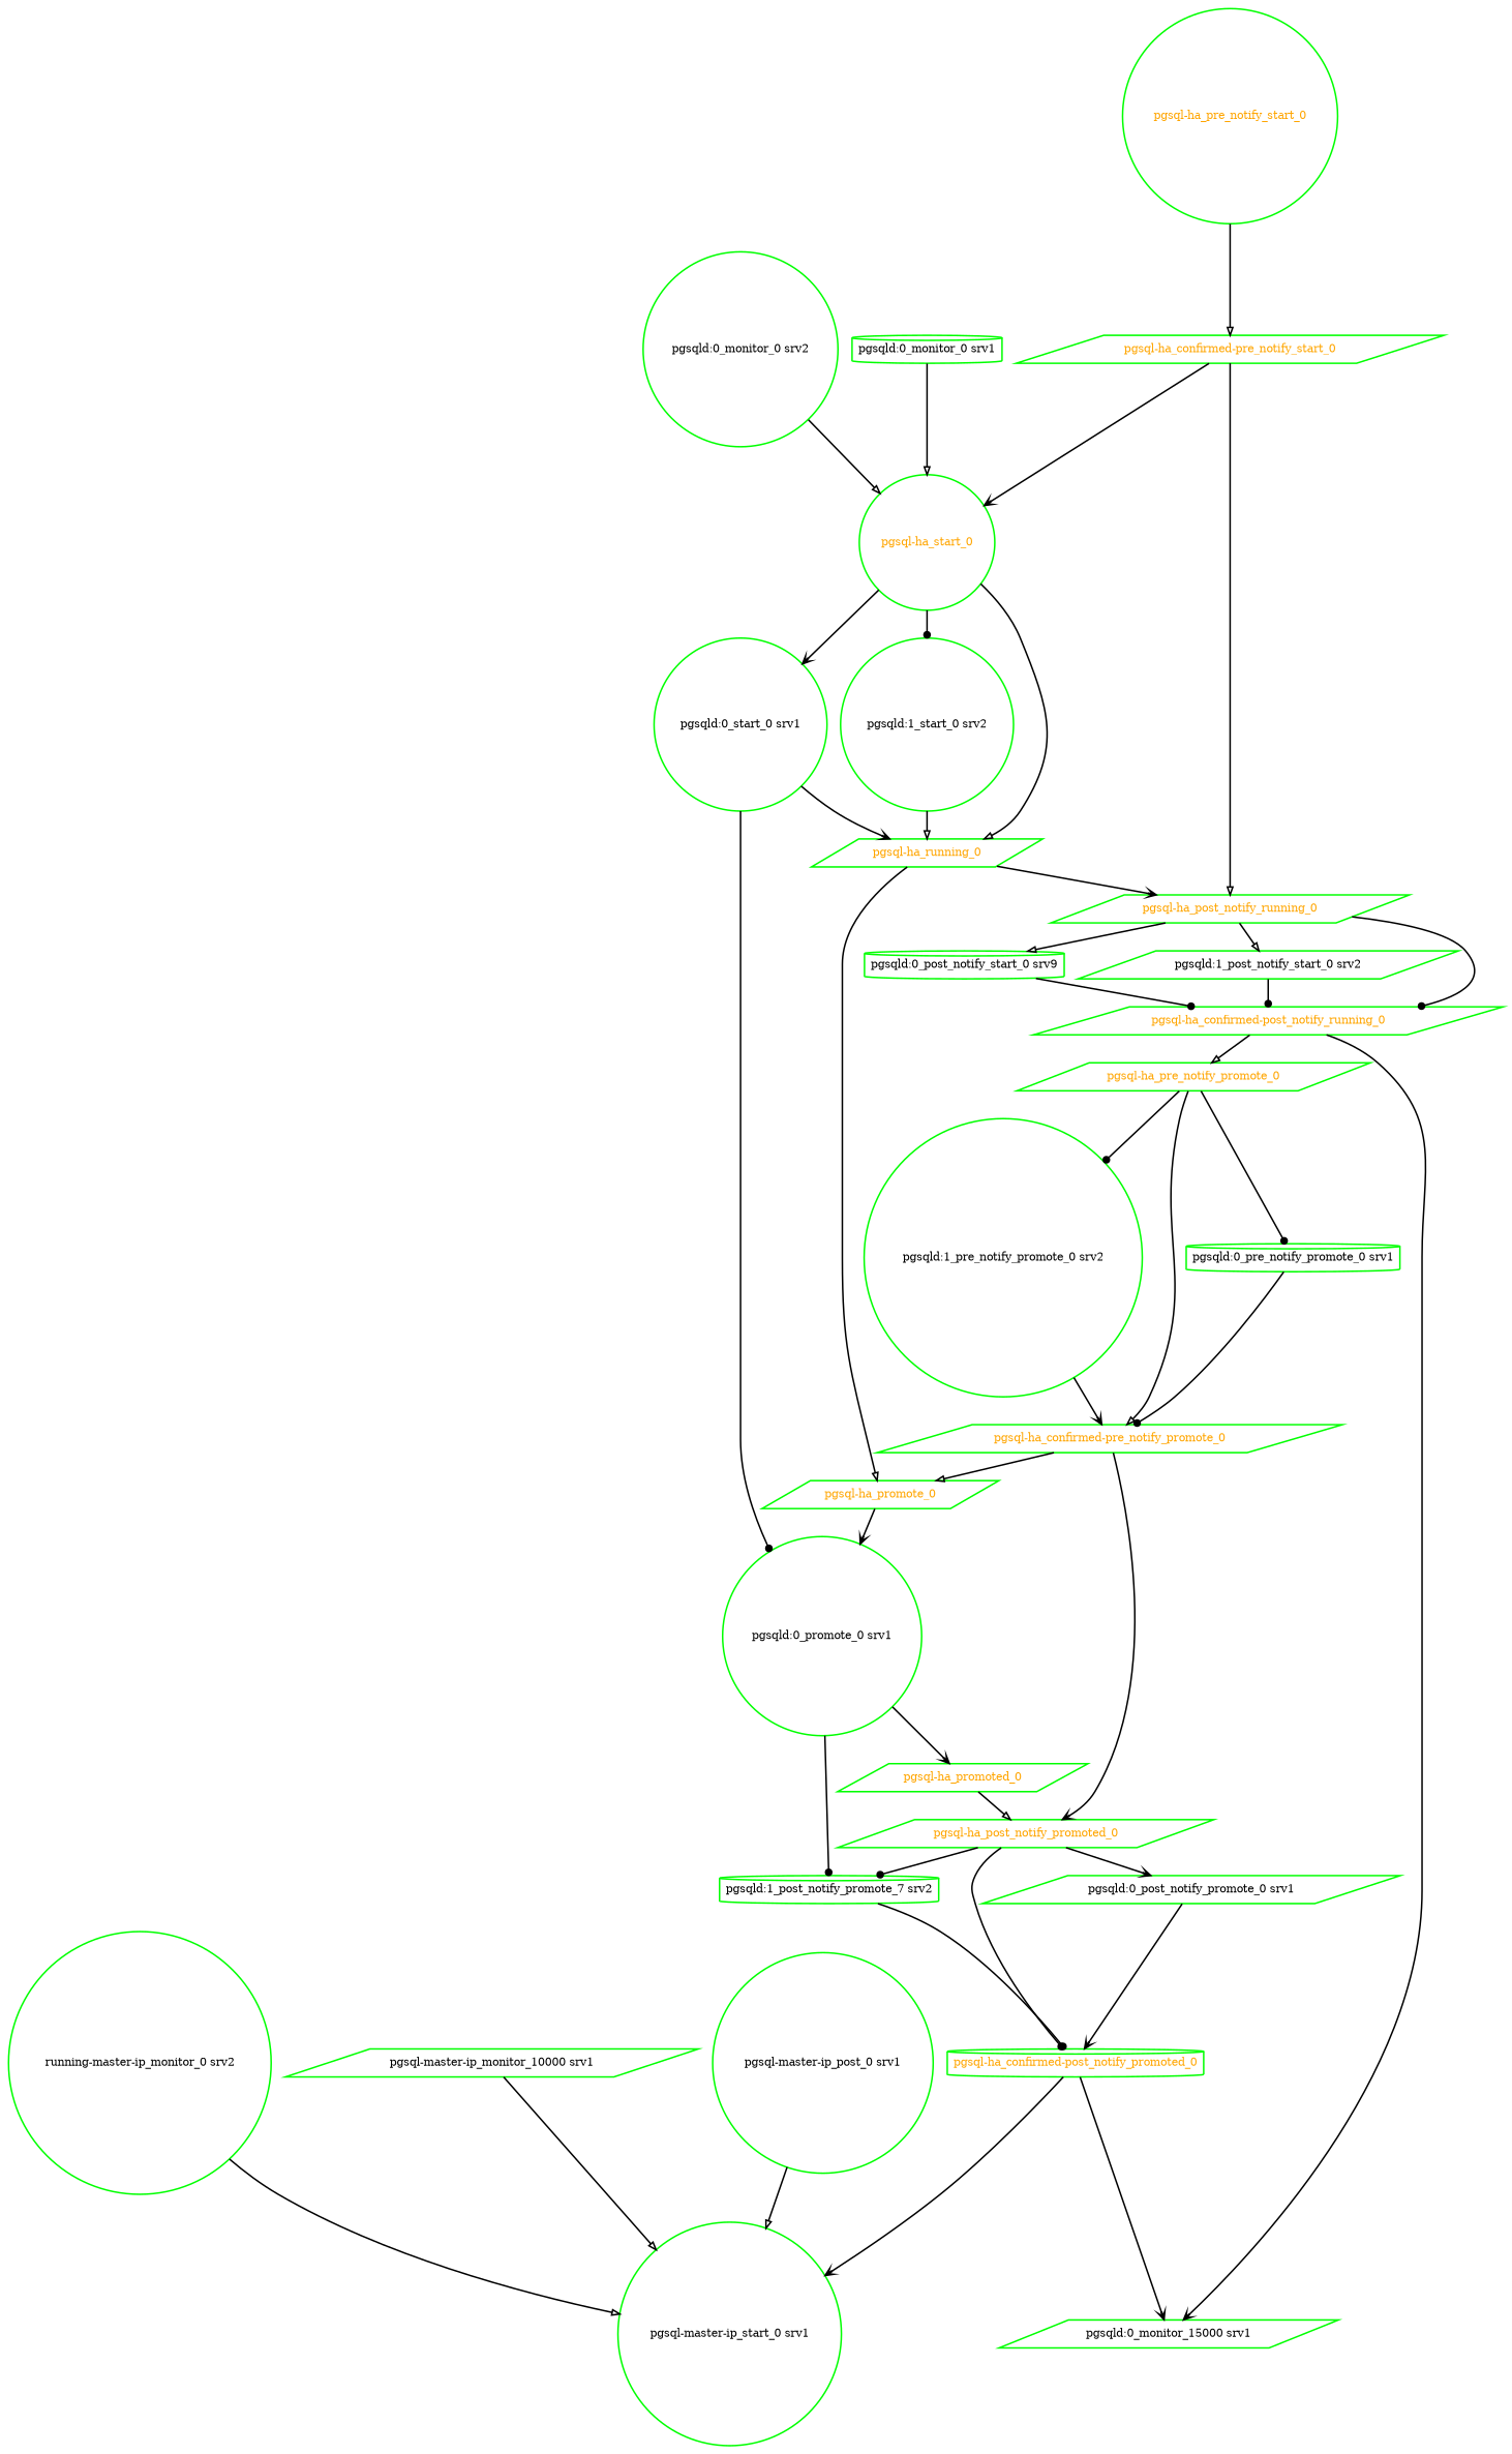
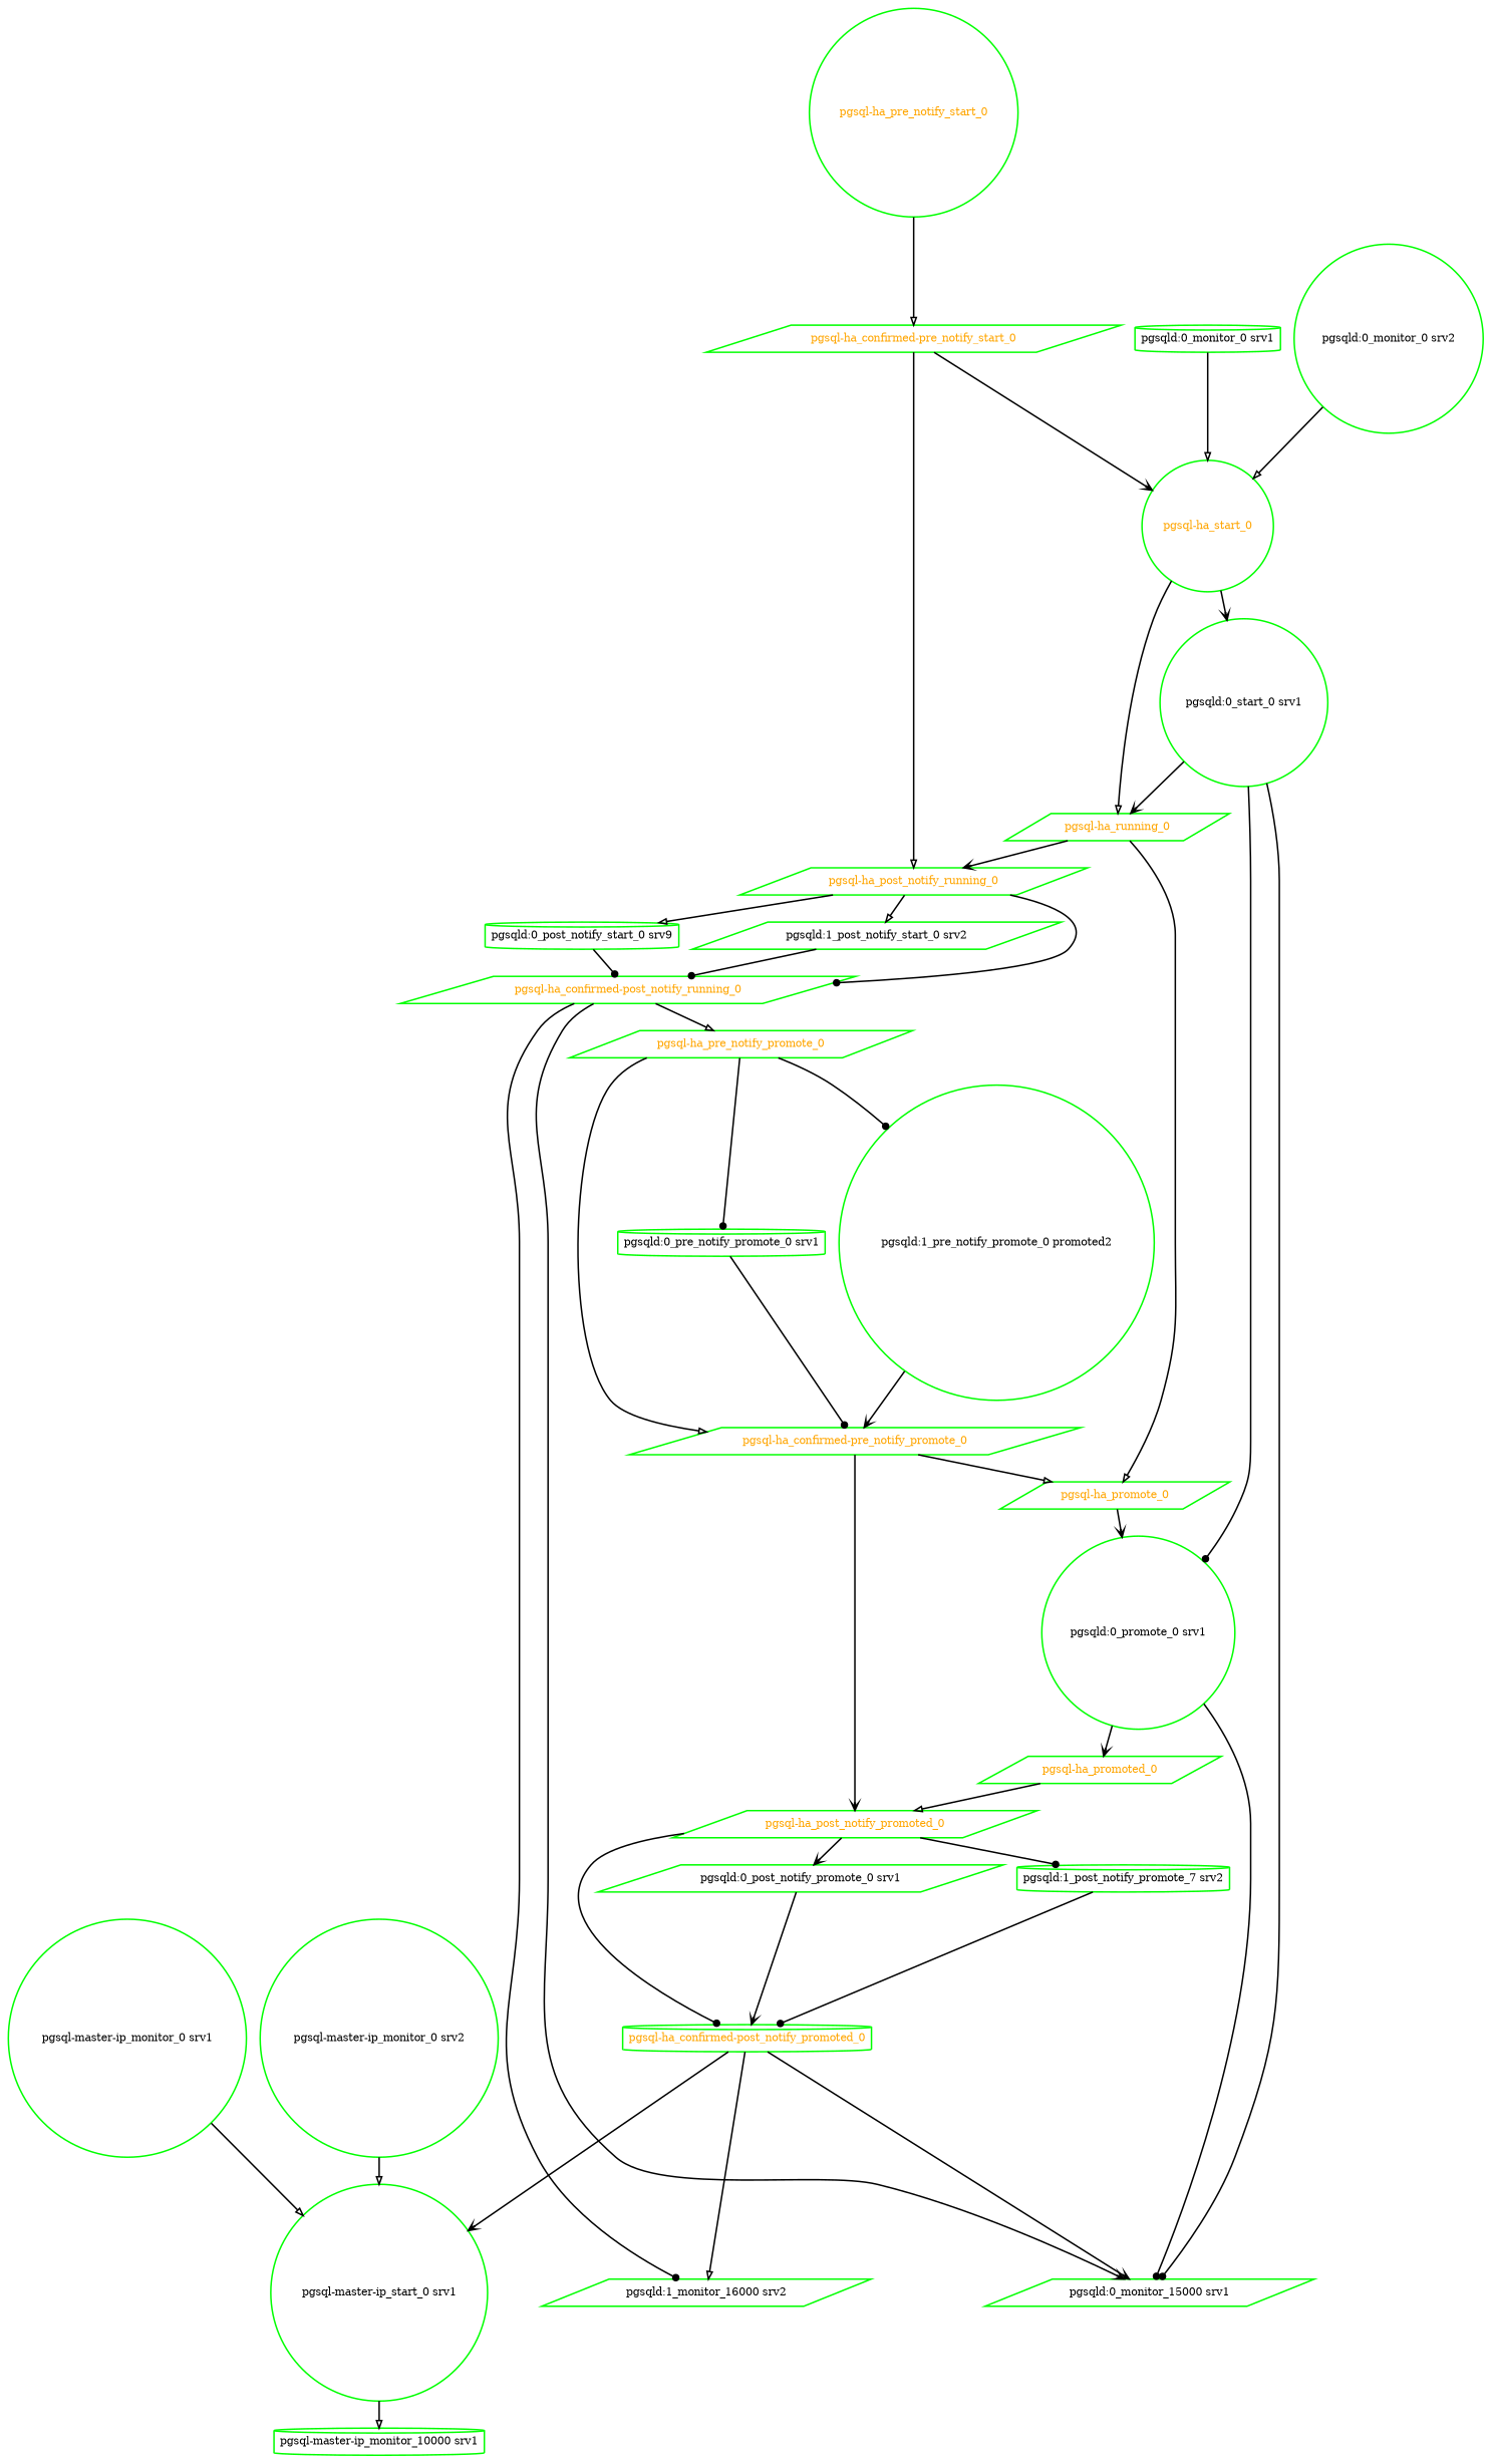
  digraph {
    node [color=green fontcolor=black shape=parallelogram style=bold]
    edge [arrowhead=onormal style=bold]
    "pgsql-ha_confirmed-post_notify_promoted_0" [fontcolor=orange shape=cylinder]
    "pgsql-master-ip_start_0 srv1" [shape=circle]
    "pgsqld:0_monitor_15000 srv1"
-   "pgsql-master-ip_monitor_10000 srv1"
+   "pgsqld:1_monitor_16000 srv2"
+   "pgsql-master-ip_monitor_10000 srv1" [shape=cylinder]
    "pgsql-ha_confirmed-post_notify_running_0" [fontcolor=orange]
    "pgsql-ha_pre_notify_promote_0" [fontcolor=orange]
    "pgsql-ha_confirmed-pre_notify_promote_0" [fontcolor=orange]
    "pgsqld:0_pre_notify_promote_0 srv1" [shape=cylinder]
-   "pgsqld:1_pre_notify_promote_0 srv2" [shape=circle]
+   "pgsqld:1_pre_notify_promote_0 srv2" [shape=circle label="pgsqld:1_pre_notify_promote_0 promoted2"]
    "pgsql-ha_post_notify_promoted_0" [fontcolor=orange]
    "pgsql-ha_promote_0" [fontcolor=orange]
    "pgsqld:0_post_notify_promote_0 srv1"
    n14 [label="pgsqld:1_post_notify_promote_7 srv2" shape=cylinder]
    "pgsqld:0_promote_0 srv1" [shape=circle]
    "pgsql-ha_promoted_0" [fontcolor=orange]
    "pgsql-ha_confirmed-pre_notify_start_0" [fontcolor=orange]
    "pgsql-ha_post_notify_running_0" [fontcolor=orange]
    "pgsql-ha_start_0" [fontcolor=orange shape=circle]
    n20 [label="pgsqld:0_post_notify_start_0 srv9" shape=cylinder]
    "pgsqld:1_post_notify_start_0 srv2"
    "pgsql-ha_running_0" [fontcolor=orange]
    "pgsqld:0_start_0 srv1" [shape=circle]
-   "pgsqld:1_start_0 srv2" [shape=circle]
    "pgsql-ha_pre_notify_start_0" [fontcolor=orange shape=circle]
-   "pgsql-master-ip_monitor_0 srv1" [shape=circle label="pgsql-master-ip_post_0 srv1"]
-   "pgsql-master-ip_monitor_0 srv2" [shape=circle label="running-master-ip_monitor_0 srv2"]
+   "pgsql-master-ip_monitor_0 srv1" [shape=circle]
+   "pgsql-master-ip_monitor_0 srv2" [shape=circle]
    "pgsqld:0_monitor_0 srv1" [shape=cylinder]
    n29 [label="pgsqld:0_monitor_0 srv2" shape=circle]
    "pgsql-ha_confirmed-post_notify_promoted_0" -> "pgsql-master-ip_start_0 srv1" [arrowhead=vee]
    "pgsql-ha_confirmed-post_notify_promoted_0" -> "pgsqld:0_monitor_15000 srv1" [arrowhead=vee]
-   "pgsql-master-ip_monitor_10000 srv1" -> "pgsql-master-ip_start_0 srv1"
+   "pgsql-ha_confirmed-post_notify_promoted_0" -> "pgsqld:1_monitor_16000 srv2"
+   "pgsql-master-ip_start_0 srv1" -> "pgsql-master-ip_monitor_10000 srv1"
    "pgsql-ha_confirmed-post_notify_running_0" -> "pgsqld:0_monitor_15000 srv1" [arrowhead=vee]
+   "pgsql-ha_confirmed-post_notify_running_0" -> "pgsqld:1_monitor_16000 srv2" [arrowhead=dot]
    "pgsql-ha_confirmed-post_notify_running_0" -> "pgsql-ha_pre_notify_promote_0"
    "pgsql-ha_pre_notify_promote_0" -> "pgsql-ha_confirmed-pre_notify_promote_0"
    "pgsql-ha_pre_notify_promote_0" -> "pgsqld:0_pre_notify_promote_0 srv1" [arrowhead=dot]
    "pgsql-ha_pre_notify_promote_0" -> "pgsqld:1_pre_notify_promote_0 srv2" [arrowhead=dot]
    "pgsql-ha_confirmed-pre_notify_promote_0" -> "pgsql-ha_post_notify_promoted_0" [arrowhead=vee]
    "pgsql-ha_confirmed-pre_notify_promote_0" -> "pgsql-ha_promote_0"
    "pgsqld:0_pre_notify_promote_0 srv1" -> "pgsql-ha_confirmed-pre_notify_promote_0" [arrowhead=dot]
    "pgsqld:1_pre_notify_promote_0 srv2" -> "pgsql-ha_confirmed-pre_notify_promote_0" [arrowhead=vee]
    "pgsql-ha_post_notify_promoted_0" -> "pgsql-ha_confirmed-post_notify_promoted_0" [arrowhead=dot]
    "pgsql-ha_post_notify_promoted_0" -> "pgsqld:0_post_notify_promote_0 srv1" [arrowhead=vee]
    "pgsql-ha_post_notify_promoted_0" -> n14 [arrowhead=dot]
    "pgsql-ha_promote_0" -> "pgsqld:0_promote_0 srv1" [arrowhead=vee]
    "pgsqld:0_post_notify_promote_0 srv1" -> "pgsql-ha_confirmed-post_notify_promoted_0" [arrowhead=vee]
    n14 -> "pgsql-ha_confirmed-post_notify_promoted_0" [arrowhead=dot]
-   "pgsqld:0_promote_0 srv1" -> n14 [arrowhead=dot]
+   "pgsqld:0_promote_0 srv1" -> "pgsqld:0_monitor_15000 srv1" [arrowhead=dot]
    "pgsqld:0_promote_0 srv1" -> "pgsql-ha_promoted_0" [arrowhead=vee]
    "pgsql-ha_promoted_0" -> "pgsql-ha_post_notify_promoted_0"
    "pgsql-ha_confirmed-pre_notify_start_0" -> "pgsql-ha_post_notify_running_0"
    "pgsql-ha_confirmed-pre_notify_start_0" -> "pgsql-ha_start_0" [arrowhead=vee]
    "pgsql-ha_post_notify_running_0" -> "pgsql-ha_confirmed-post_notify_running_0" [arrowhead=dot]
    "pgsql-ha_post_notify_running_0" -> n20
    "pgsql-ha_post_notify_running_0" -> "pgsqld:1_post_notify_start_0 srv2"
    "pgsql-ha_start_0" -> "pgsql-ha_running_0"
    "pgsql-ha_start_0" -> "pgsqld:0_start_0 srv1" [arrowhead=vee]
-   "pgsql-ha_start_0" -> "pgsqld:1_start_0 srv2" [arrowhead=dot]
    n20 -> "pgsql-ha_confirmed-post_notify_running_0" [arrowhead=dot]
    "pgsqld:1_post_notify_start_0 srv2" -> "pgsql-ha_confirmed-post_notify_running_0" [arrowhead=dot]
    "pgsql-ha_running_0" -> "pgsql-ha_promote_0"
    "pgsql-ha_running_0" -> "pgsql-ha_post_notify_running_0" [arrowhead=vee]
+   "pgsqld:0_start_0 srv1" -> "pgsqld:0_monitor_15000 srv1" [arrowhead=dot]
    "pgsqld:0_start_0 srv1" -> "pgsqld:0_promote_0 srv1" [arrowhead=dot]
    "pgsqld:0_start_0 srv1" -> "pgsql-ha_running_0" [arrowhead=vee]
-   "pgsqld:1_start_0 srv2" -> "pgsql-ha_running_0"
    "pgsql-ha_pre_notify_start_0" -> "pgsql-ha_confirmed-pre_notify_start_0"
    "pgsql-master-ip_monitor_0 srv1" -> "pgsql-master-ip_start_0 srv1"
    "pgsql-master-ip_monitor_0 srv2" -> "pgsql-master-ip_start_0 srv1"
    "pgsqld:0_monitor_0 srv1" -> "pgsql-ha_start_0"
    n29 -> "pgsql-ha_start_0"
  }
